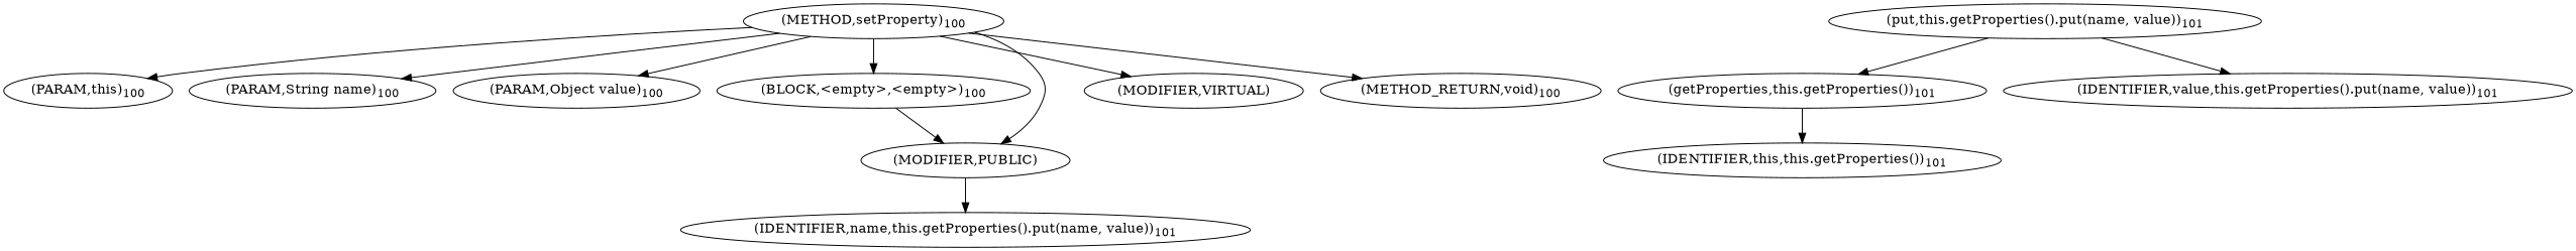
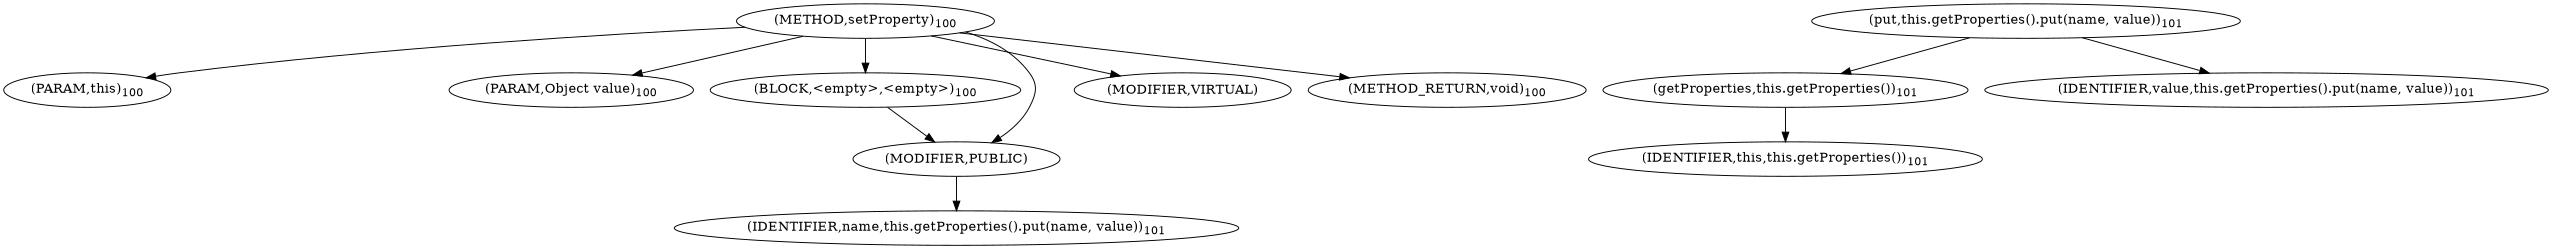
  digraph {
    fontname="DejaVu Serif"
    node [fontname="DejaVu Serif"]
    edge [fontname="DejaVu Serif"]
    n1 [label=<(METHOD,setProperty)<SUB>100</SUB>>]
    n2 [label=<(PARAM,this)<SUB>100</SUB>>]
-   n3 [label=<(PARAM,String name)<SUB>100</SUB>>]
    n4 [label=<(PARAM,Object value)<SUB>100</SUB>>]
    n5 [label=<(BLOCK,&lt;empty&gt;,&lt;empty&gt;)<SUB>100</SUB>>]
    n6 [label=<(MODIFIER,PUBLIC)>]
    n7 [label=<(MODIFIER,VIRTUAL)>]
    n8 [label=<(METHOD_RETURN,void)<SUB>100</SUB>>]
    n9 [label=<(IDENTIFIER,name,this.getProperties().put(name, value))<SUB>101</SUB>>]
    n10 [label=<(put,this.getProperties().put(name, value))<SUB>101</SUB>>]
    n11 [label=<(getProperties,this.getProperties())<SUB>101</SUB>>]
    n12 [label=<(IDENTIFIER,value,this.getProperties().put(name, value))<SUB>101</SUB>>]
    n13 [label=<(IDENTIFIER,this,this.getProperties())<SUB>101</SUB>>]
    n1 -> n2
-   n1 -> n3
    n1 -> n4
    n1 -> n5
    n1 -> n6
    n1 -> n7
    n1 -> n8
    n5 -> n6
    n6 -> n9
    n10 -> n11
    n10 -> n12
    n11 -> n13
  }
